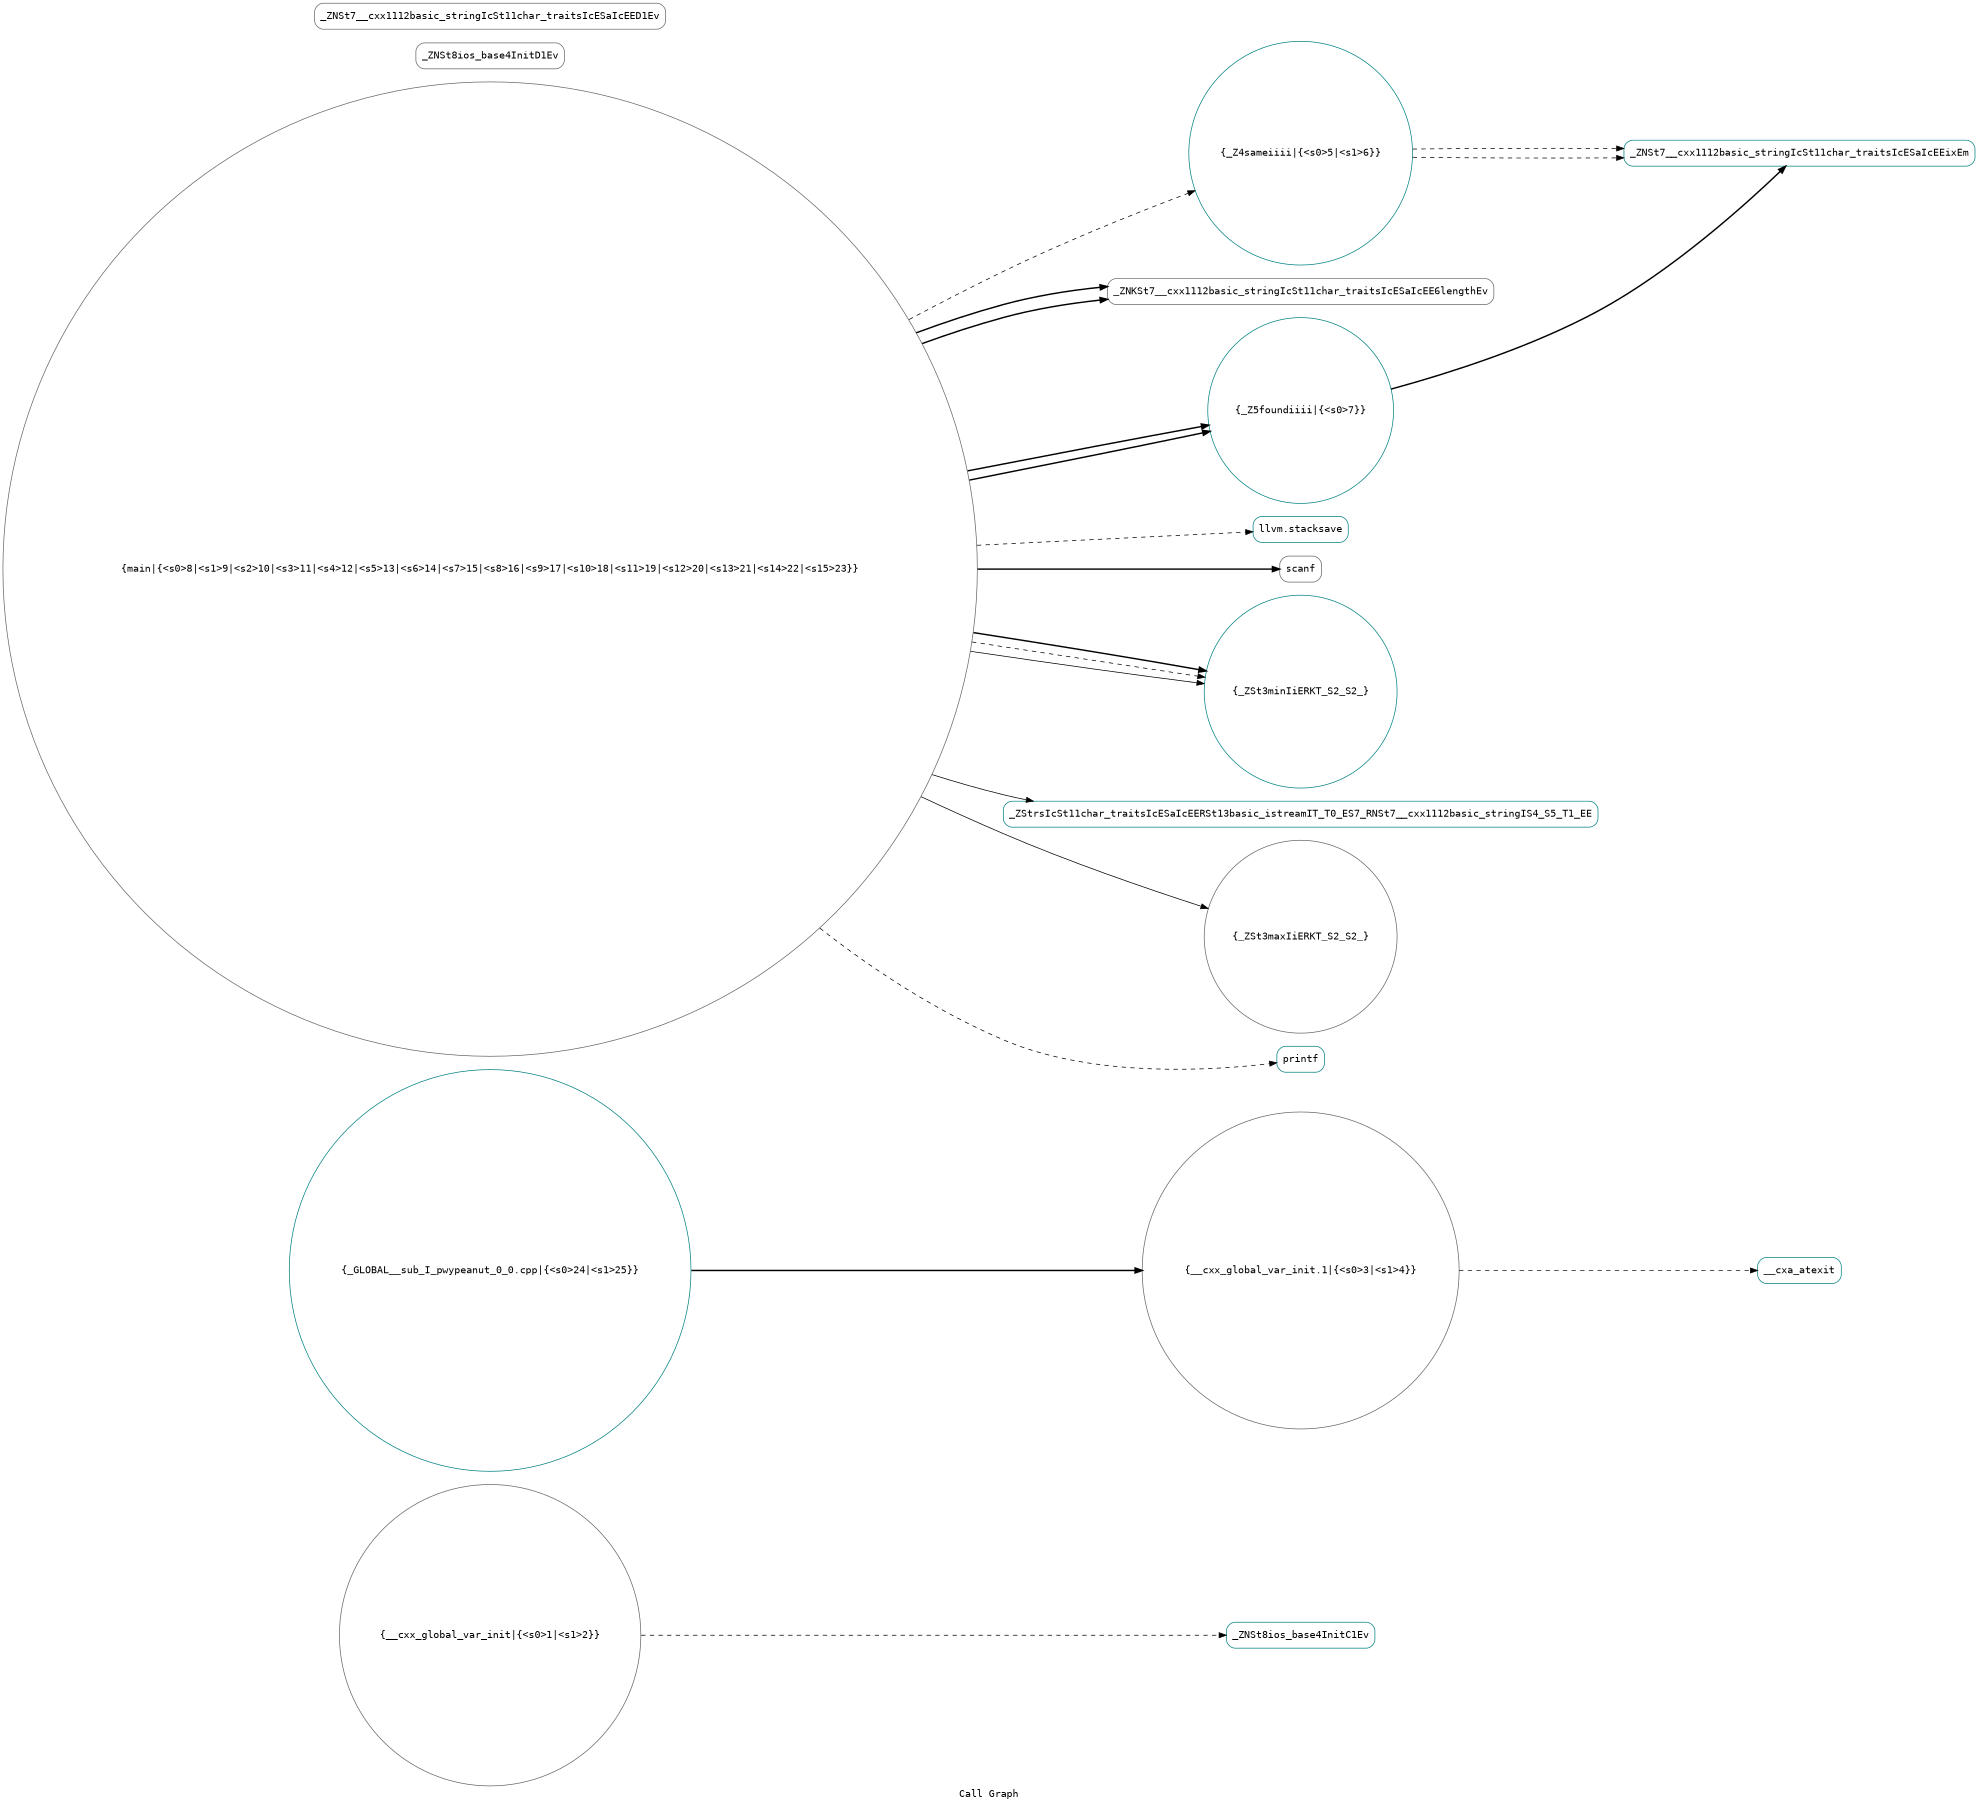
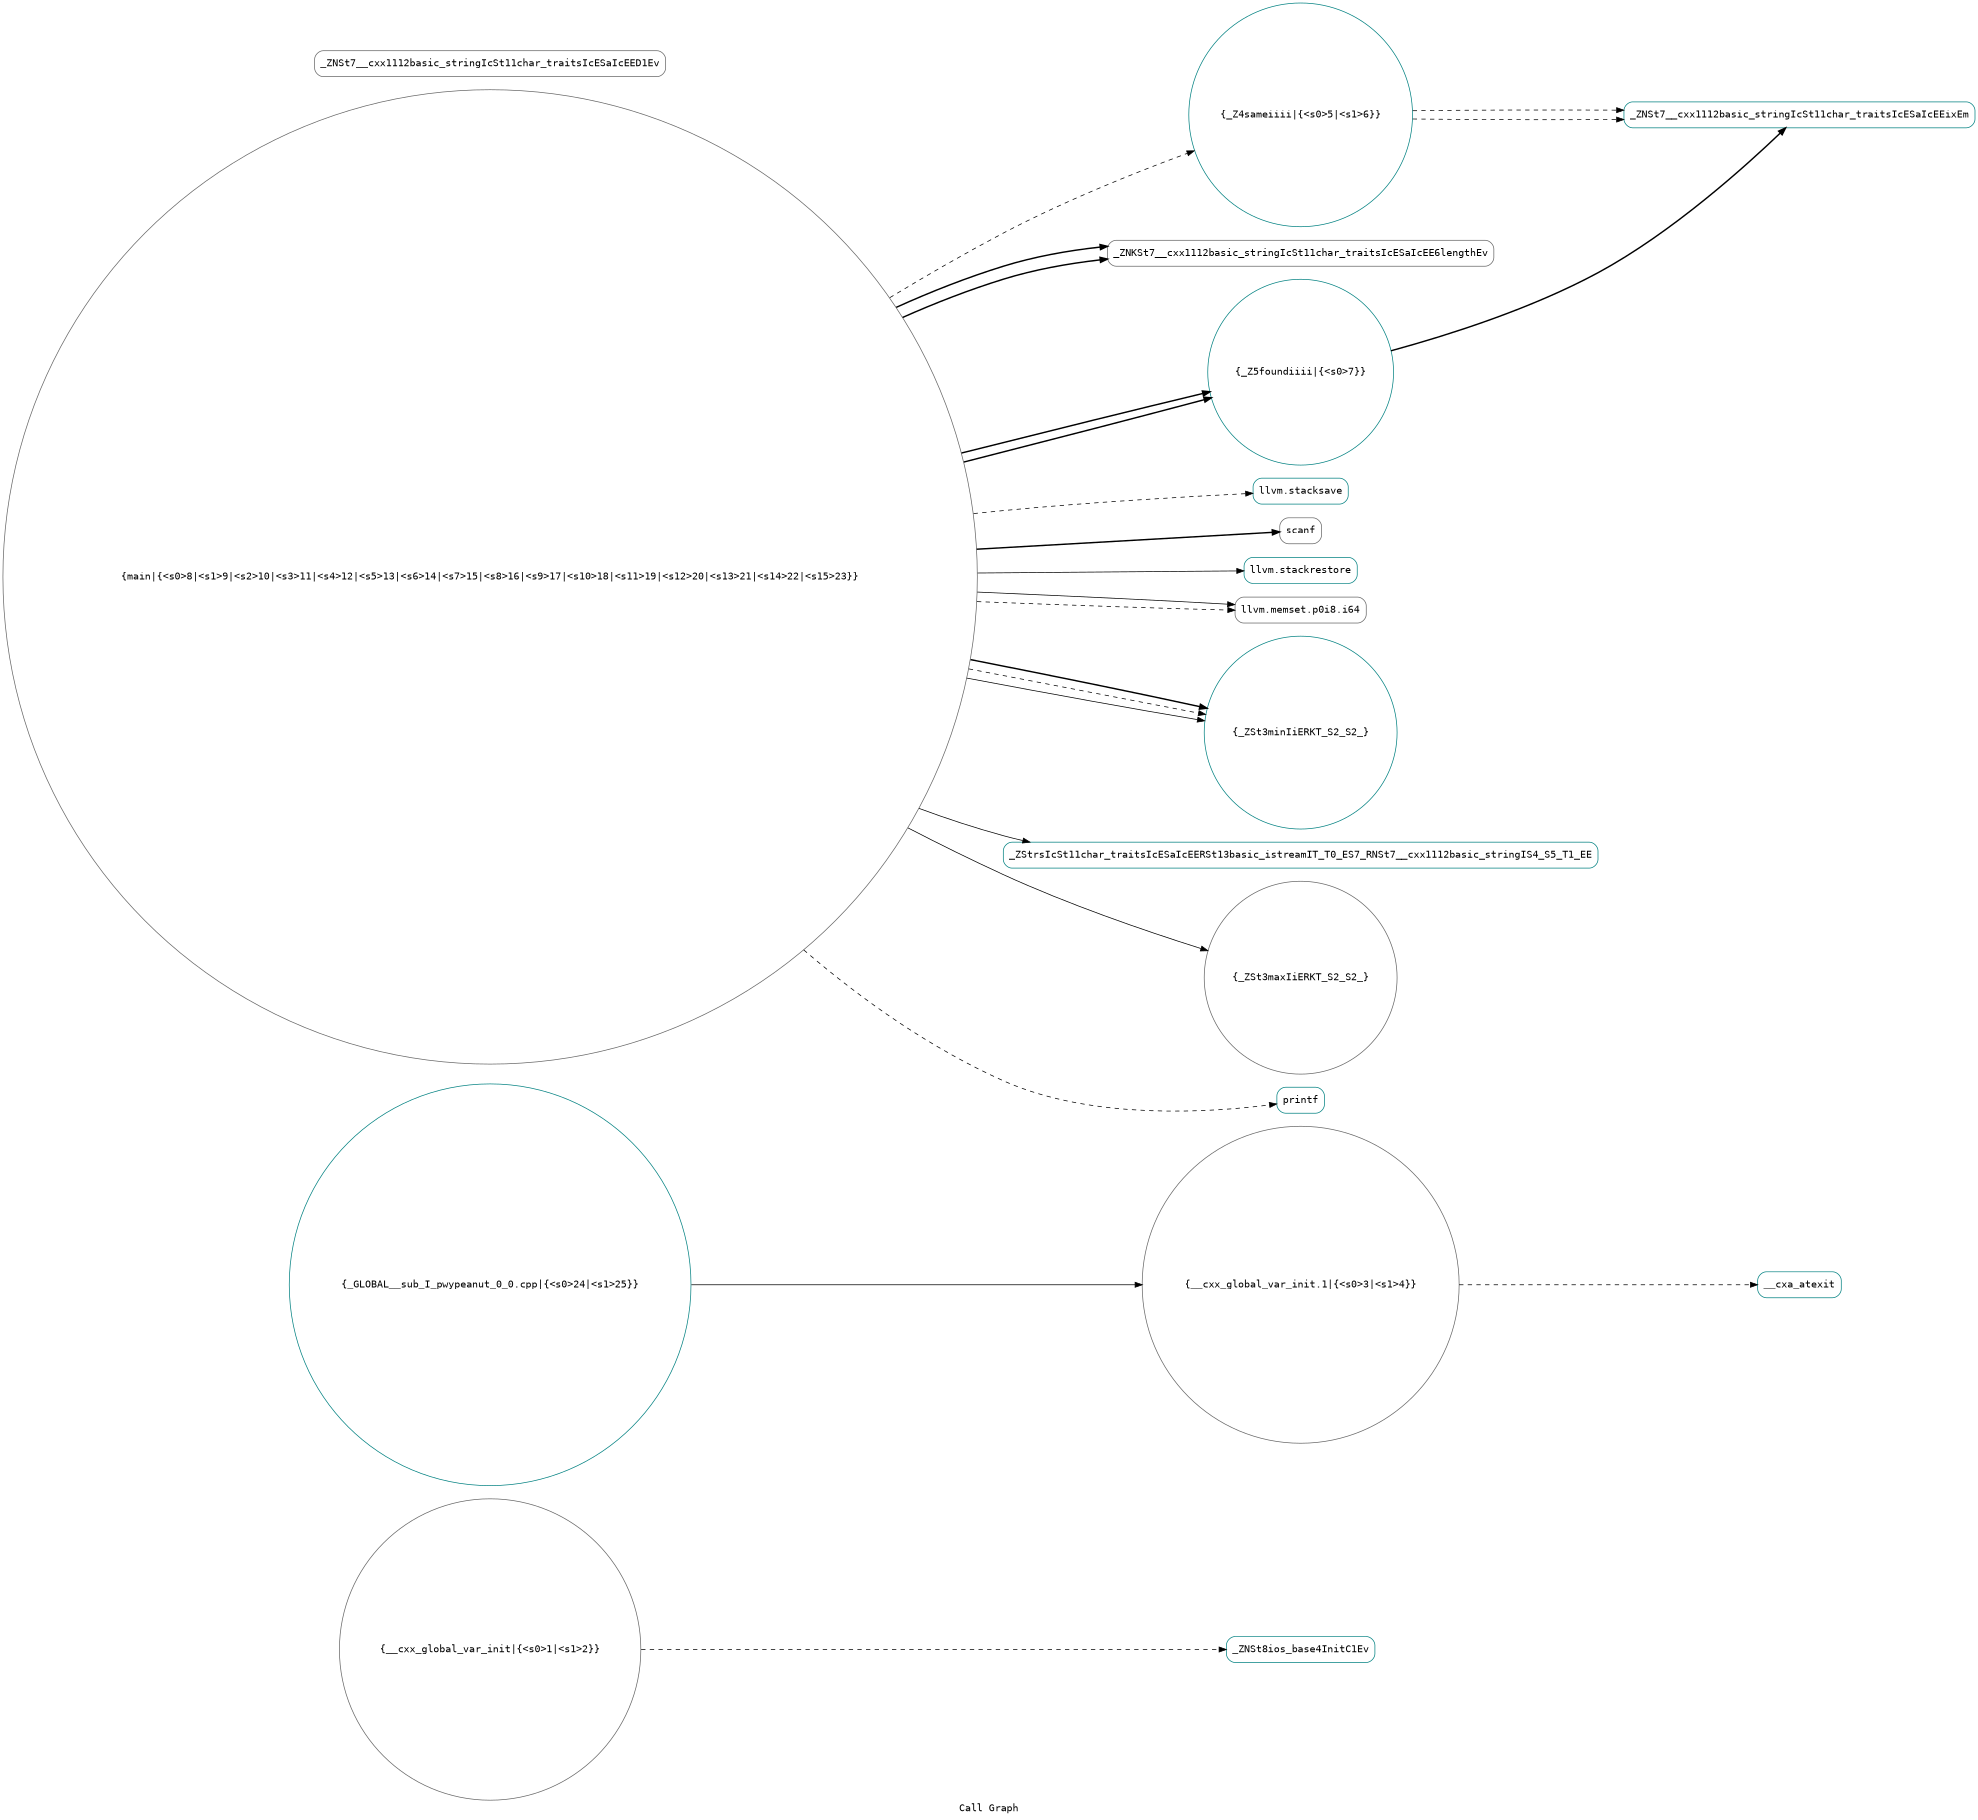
  digraph {
    fontname="DejaVu Sans Mono"
    label="Call Graph"
    rankdir=LR
    node [color=teal fontname="DejaVu Sans Mono" shape=Mrecord]
    edge [color=black fontname="DejaVu Sans Mono" style=dashed tailport=s0]
    n1 [color=gray40 label="{__cxx_global_var_init|{<s0>1|<s1>2}}" shape=circle]
    n2 [label="{_ZNSt8ios_base4InitC1Ev}"]
    n3 [label="{__cxa_atexit}"]
    n4 [label="{_Z4sameiiii|{<s0>5|<s1>6}}" shape=circle]
    n5 [label="{_ZNSt7__cxx1112basic_stringIcSt11char_traitsIcESaIcEEixEm}"]
    n6 [color=gray40 label="{_ZNKSt7__cxx1112basic_stringIcSt11char_traitsIcESaIcEE6lengthEv}"]
-   n7 [color=gray40 label="{_ZNSt8ios_base4InitD1Ev}"]
    n8 [label="{_Z5foundiiii|{<s0>7}}" shape=circle]
    n9 [label="{llvm.stacksave}"]
    n10 [color=gray40 label="{__cxx_global_var_init.1|{<s0>3|<s1>4}}" shape=circle]
    n11 [color=gray40 label="{scanf}"]
+   n12 [label="{llvm.stackrestore}"]
    n13 [color=gray40 label="{_ZNSt7__cxx1112basic_stringIcSt11char_traitsIcESaIcEED1Ev}"]
+   n14 [color=gray40 label="{llvm.memset.p0i8.i64}"]
    n15 [label="{_GLOBAL__sub_I_pwypeanut_0_0.cpp|{<s0>24|<s1>25}}" shape=circle]
    n16 [label="{_ZSt3minIiERKT_S2_S2_}" shape=circle]
    n17 [color=gray40 label="{main|{<s0>8|<s1>9|<s2>10|<s3>11|<s4>12|<s5>13|<s6>14|<s7>15|<s8>16|<s9>17|<s10>18|<s11>19|<s12>20|<s13>21|<s14>22|<s15>23}}" shape=circle]
    n18 [label="{_ZStrsIcSt11char_traitsIcESaIcEERSt13basic_istreamIT_T0_ES7_RNSt7__cxx1112basic_stringIS4_S5_T1_EE}"]
    n19 [color=gray40 label="{_ZSt3maxIiERKT_S2_S2_}" shape=circle]
    n20 [label="{printf}"]
    n1 -> n2
    n4 -> n5
    n4 -> n5 [tailport=s1]
    n8 -> n5 [style=bold]
    n10 -> n3 [tailport=s1]
-   n15 -> n10 [style=bold tailport=s1]
+   n15 -> n10 [style=solid tailport=s1]
    n17 -> n4 [tailport=s9]
    n17 -> n6 [style=bold tailport=s3]
    n17 -> n6 [style=bold tailport=s14]
    n17 -> n8 [style=bold tailport=s7]
    n17 -> n8 [style=bold tailport=s11]
    n17 -> n9 [tailport=s5]
    n17 -> n11 [style=bold]
+   n17 -> n12 [style=solid tailport=s13]
+   n17 -> n14 [tailport=s2]
+   n17 -> n14 [style=solid tailport=s6]
    n17 -> n16 [style=solid tailport=s4]
    n17 -> n16 [tailport=s8]
    n17 -> n16 [style=bold tailport=s12]
    n17 -> n18 [style=solid tailport=s1]
    n17 -> n19 [style=solid tailport=s10]
    n17 -> n20 [tailport=s15]
  }
